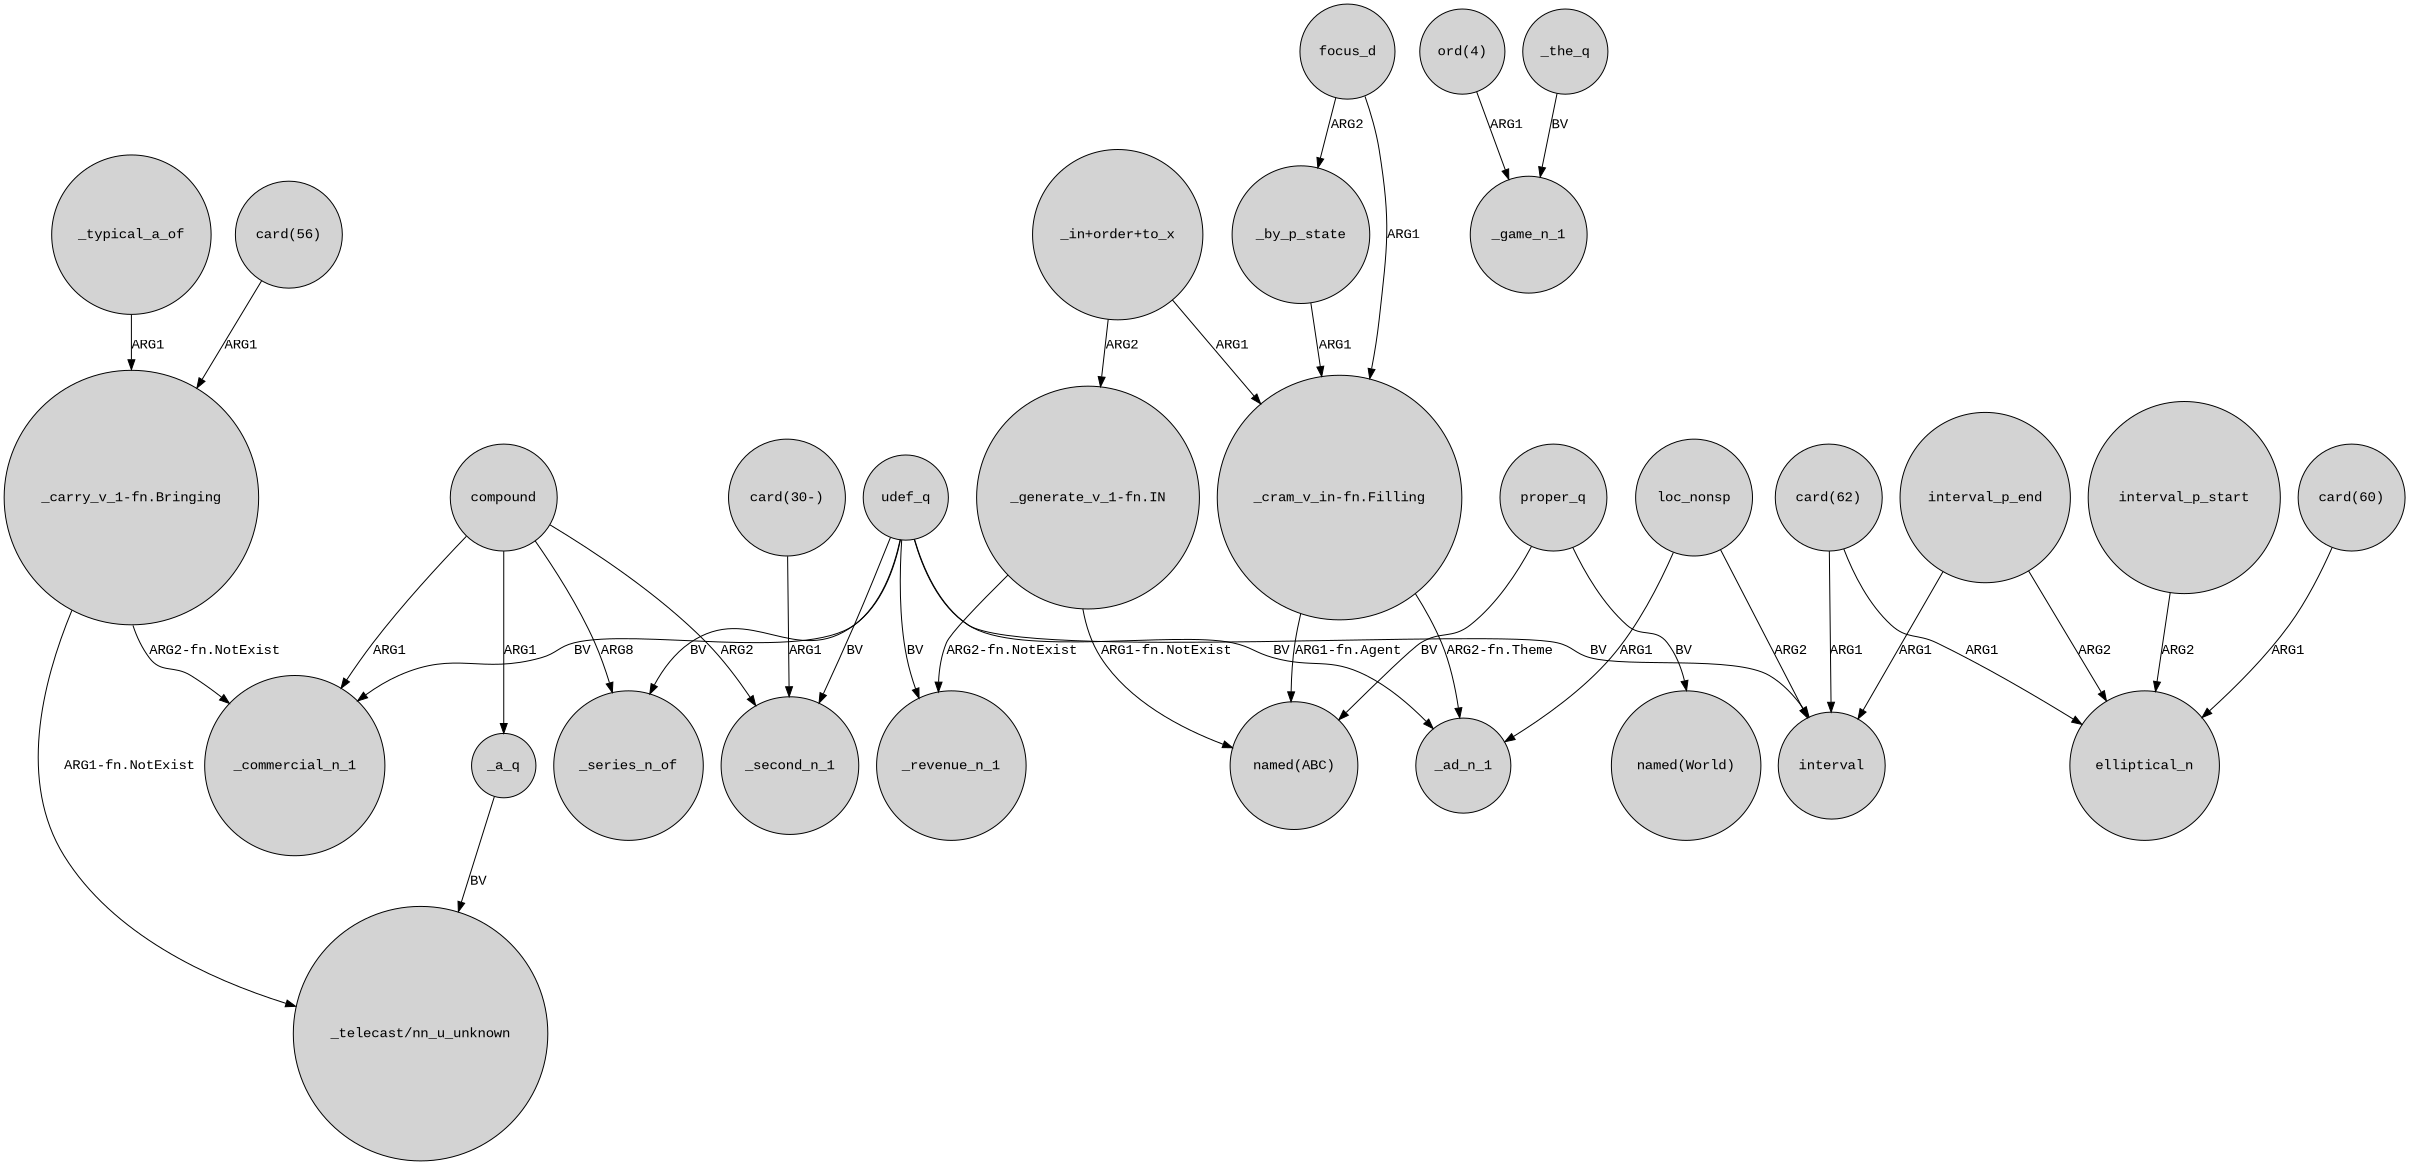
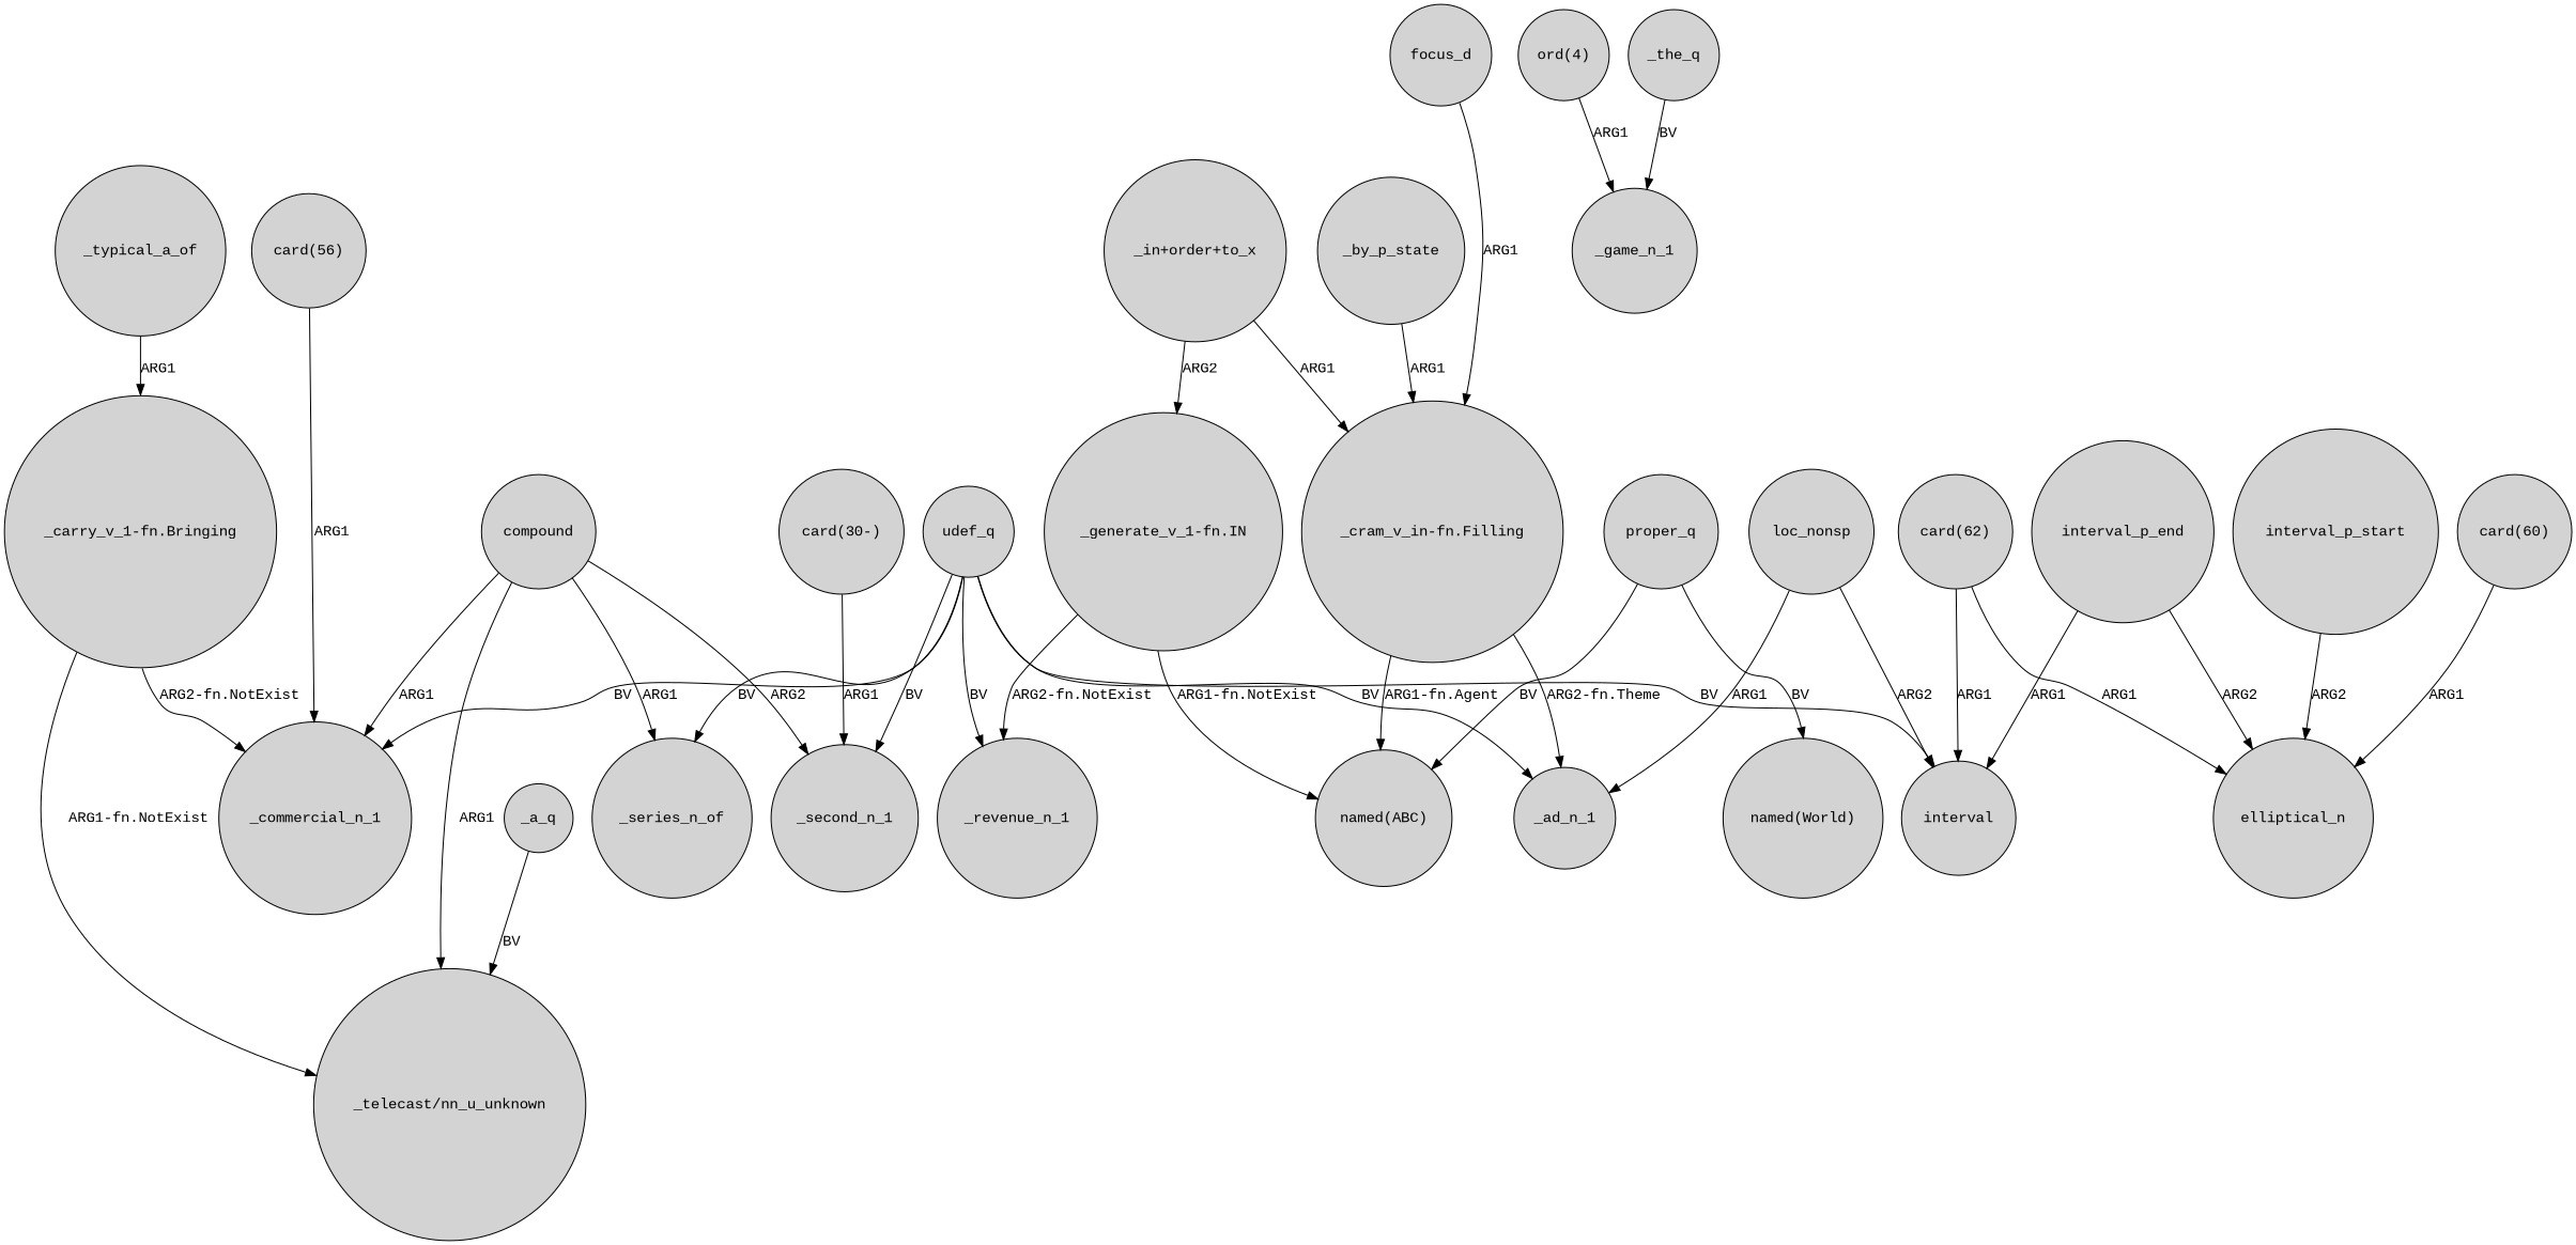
  digraph {
    fontname="Liberation Mono"
    node [fontname="Liberation Mono" shape=circle style=filled]
    edge [fontname="Liberation Mono"]
    "card(56)"
    _commercial_n_1
    focus_d
    _by_p_state
    "_cram_v_in-fn.Filling"
    "named(ABC)"
    _ad_n_1
    "ord(4)"
    _game_n_1
    loc_nonsp
    interval
    compound
    _series_n_of
    "_telecast/nn_u_unknown"
    _second_n_1
    udef_q
    _revenue_n_1
    "_generate_v_1-fn.IN"
    "_in+order+to_x"
    interval_p_end
    elliptical_n
    interval_p_start
    "_carry_v_1-fn.Bringing"
    "card(60)"
    "card(30-)"
    proper_q
    "named(World)"
    "card(62)"
    _the_q
    _a_q
    _typical_a_of
-   "card(56)" -> "_carry_v_1-fn.Bringing" [label=ARG1]
-   focus_d -> _by_p_state [label=ARG2]
+   "card(56)" -> _commercial_n_1 [label=ARG1]
    focus_d -> "_cram_v_in-fn.Filling" [label=ARG1]
    _by_p_state -> "_cram_v_in-fn.Filling" [label=ARG1]
    "_cram_v_in-fn.Filling" -> "named(ABC)" [label="ARG1-fn.Agent"]
    "_cram_v_in-fn.Filling" -> _ad_n_1 [label="ARG2-fn.Theme"]
    "ord(4)" -> _game_n_1 [label=ARG1]
    loc_nonsp -> _ad_n_1 [label=ARG1]
    loc_nonsp -> interval [label=ARG2]
    compound -> _commercial_n_1 [label=ARG1]
-   compound -> _series_n_of [label=ARG8]
-   compound -> _a_q [label=ARG1]
+   compound -> _series_n_of [label=ARG1]
+   compound -> "_telecast/nn_u_unknown" [label=ARG1]
    compound -> _second_n_1 [label=ARG2]
    udef_q -> _commercial_n_1 [label=BV]
    udef_q -> _ad_n_1 [label=BV]
    udef_q -> interval [label=BV]
    udef_q -> _series_n_of [label=BV]
    udef_q -> _second_n_1 [label=BV]
    udef_q -> _revenue_n_1 [label=BV]
    "_generate_v_1-fn.IN" -> "named(ABC)" [label="ARG1-fn.NotExist"]
    "_generate_v_1-fn.IN" -> _revenue_n_1 [label="ARG2-fn.NotExist"]
    "_in+order+to_x" -> "_cram_v_in-fn.Filling" [label=ARG1]
    "_in+order+to_x" -> "_generate_v_1-fn.IN" [label=ARG2]
    interval_p_end -> interval [label=ARG1]
    interval_p_end -> elliptical_n [label=ARG2]
    interval_p_start -> elliptical_n [label=ARG2]
    "_carry_v_1-fn.Bringing" -> _commercial_n_1 [label="ARG2-fn.NotExist"]
    "_carry_v_1-fn.Bringing" -> "_telecast/nn_u_unknown" [label="ARG1-fn.NotExist"]
    "card(60)" -> elliptical_n [label=ARG1]
    "card(30-)" -> _second_n_1 [label=ARG1]
    proper_q -> "named(ABC)" [label=BV]
    proper_q -> "named(World)" [label=BV]
    "card(62)" -> interval [label=ARG1]
    "card(62)" -> elliptical_n [label=ARG1]
    _the_q -> _game_n_1 [label=BV]
    _a_q -> "_telecast/nn_u_unknown" [label=BV]
    _typical_a_of -> "_carry_v_1-fn.Bringing" [label=ARG1]
  }
